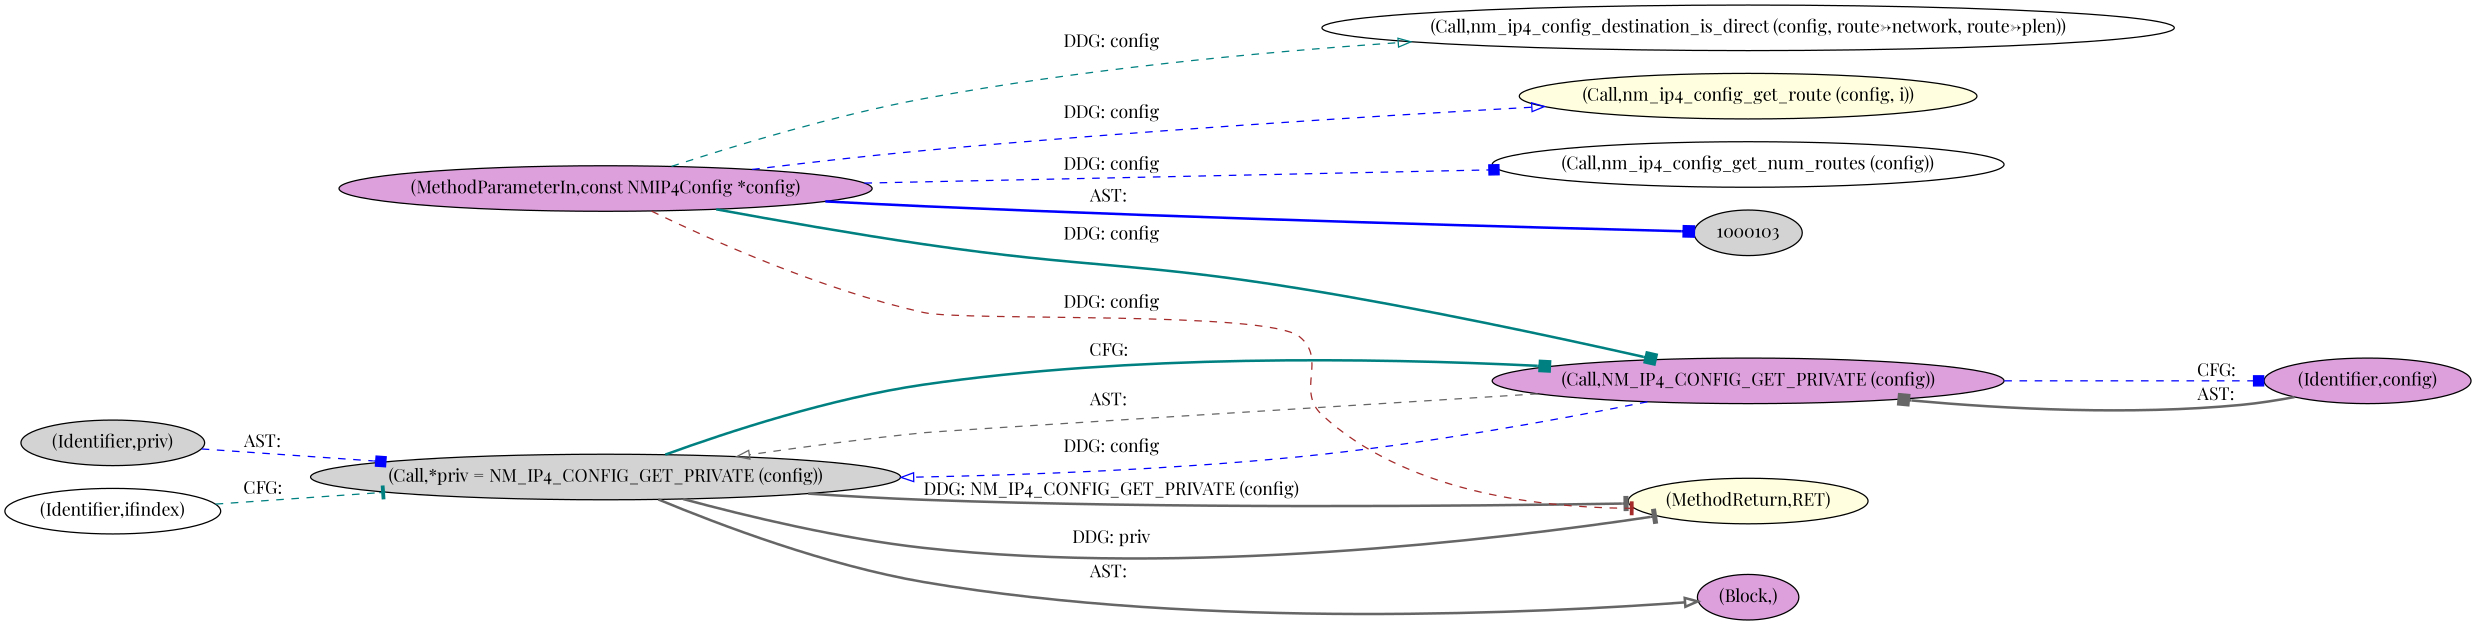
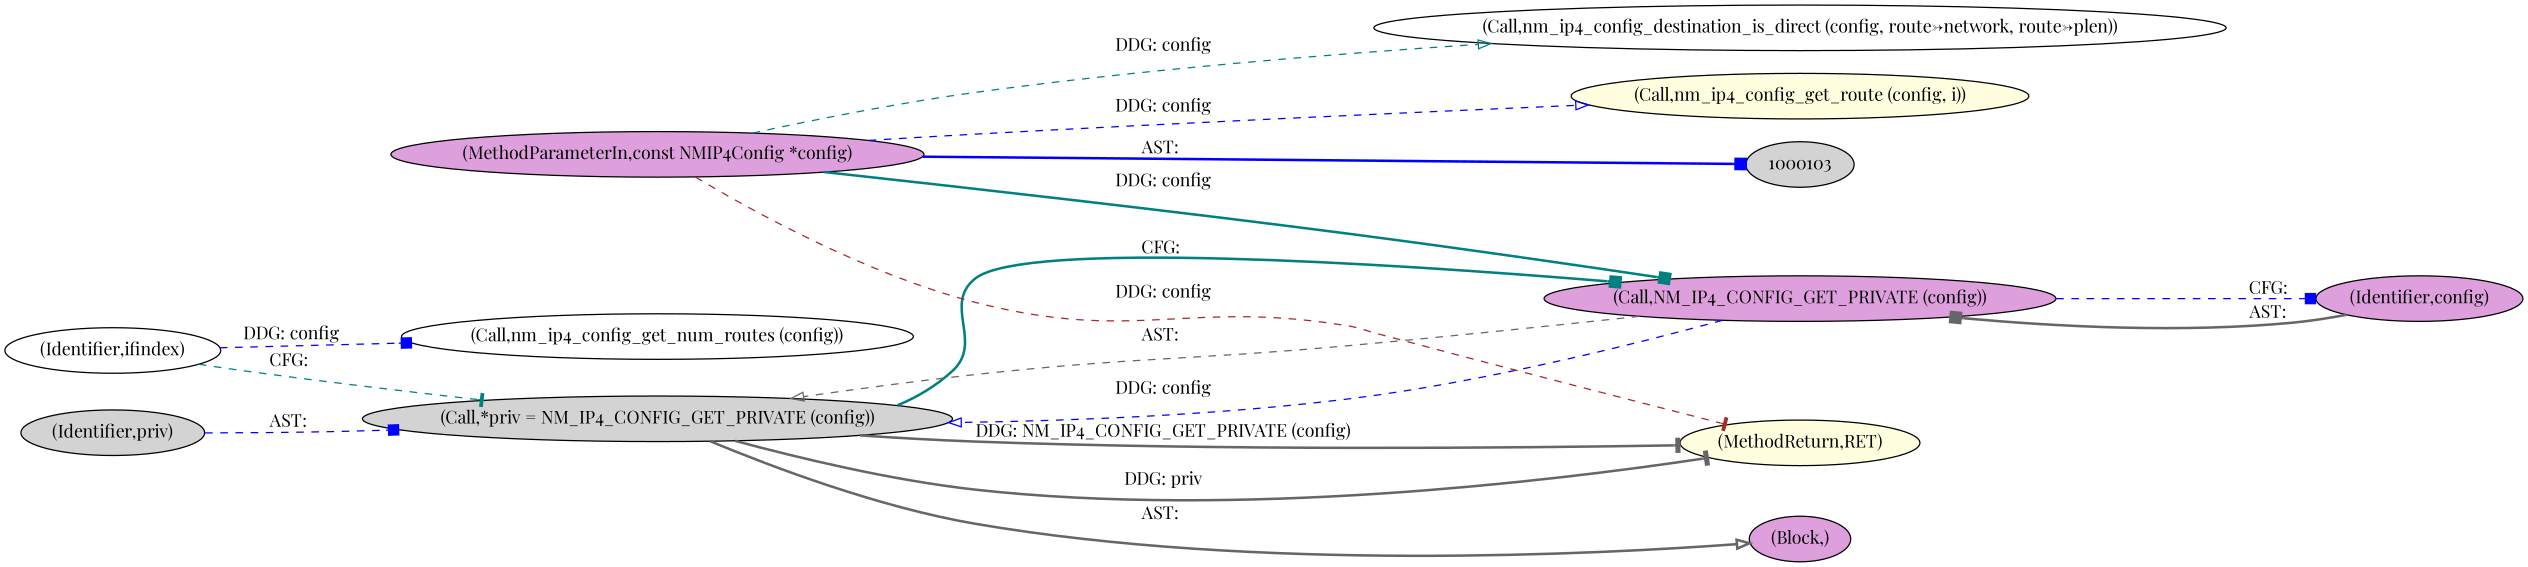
  digraph {
    fontname="Playfair Display"
    rankdir=LR
    node [fillcolor=plum fontname="Playfair Display" style=filled]
    edge [arrowhead=box color=blue fontname="Playfair Display" style=dashed]
    n1 [fillcolor=lightgrey label="(Call,*priv = NM_IP4_CONFIG_GET_PRIVATE (config))"]
    n2 [label="(Call,NM_IP4_CONFIG_GET_PRIVATE (config))"]
    n3 [fillcolor=lightyellow label="(MethodReturn,RET)"]
    n4 [label="(Block,)"]
    n5 [label="(Identifier,config)"]
    n6 [label="(MethodParameterIn,const NMIP4Config *config)"]
    n7 [fillcolor=white label="(Call,nm_ip4_config_destination_is_direct (config, route->network, route->plen))"]
    n8 [fillcolor=lightyellow label="(Call,nm_ip4_config_get_route (config, i))"]
    n9 [fillcolor=white label="(Call,nm_ip4_config_get_num_routes (config))"]
    1000103 [fillcolor=lightgrey]
    n11 [fillcolor=lightgrey label="(Identifier,priv)"]
    n12 [fillcolor=white label="(Identifier,ifindex)"]
    n1 -> n2 [color=teal label="CFG: " style=bold]
    n1 -> n3 [arrowhead=tee color=gray40 label="DDG: priv" style=bold]
    n1 -> n3 [arrowhead=tee color=gray40 label="DDG: NM_IP4_CONFIG_GET_PRIVATE (config)" style=bold]
    n1 -> n4 [arrowhead=onormal color=gray40 label="AST: " style=bold]
    n2 -> n1 [arrowhead=onormal color=gray40 label="AST: "]
    n2 -> n1 [arrowhead=onormal label="DDG: config"]
    n2 -> n5 [label="CFG: "]
    n5 -> n2 [color=gray40 label="AST: " style=bold]
    n6 -> n2 [color=teal label="DDG: config" style=bold]
    n6 -> n3 [arrowhead=tee color=brown label="DDG: config"]
    n6 -> n7 [arrowhead=onormal color=teal label="DDG: config"]
    n6 -> n8 [arrowhead=onormal label="DDG: config"]
-   n6 -> n9 [label="DDG: config"]
+   n12 -> n9 [label="DDG: config"]
    n6 -> 1000103 [label="AST: " style=bold]
    n11 -> n1 [label="AST: "]
    n12 -> n1 [arrowhead=tee color=teal label="CFG: "]
  }
